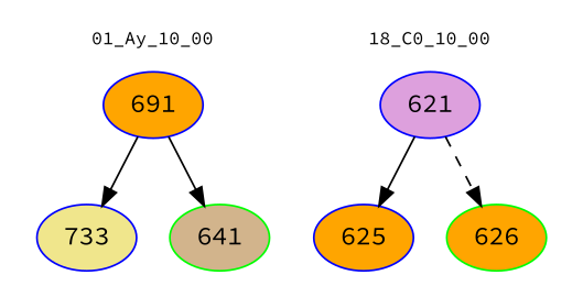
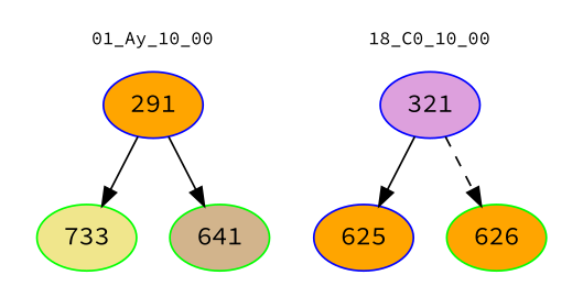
  digraph {
    fontname="Source Code Pro"
    node [color=blue fillcolor=orange fontname="Source Code Pro" style=filled]
    edge [color=black fontname="Source Code Pro" style=solid]
-   n1 [label=691]
-   n2 [fillcolor=khaki label=733]
+   n1 [label=291]
+   n2 [color=green fillcolor=khaki label=733]
    n3 [color=green fillcolor=tan label=641]
-   n4 [fillcolor=plum label=621]
+   n4 [fillcolor=plum label=321]
    n5 [label=625]
    n6 [color=green label=626]
    subgraph cluster_1 {
      color=white
      fontsize=10
      label="01_Ay_10_00"
      n1
      n2
      n3
    }
    subgraph cluster_2 {
      color=white
      fontsize=10
      label="18_C0_10_00"
      n4
      n5
      n6
    }
    n1 -> n2
    n1 -> n3
    n4 -> n5
    n4 -> n6 [style=dashed]
  }
